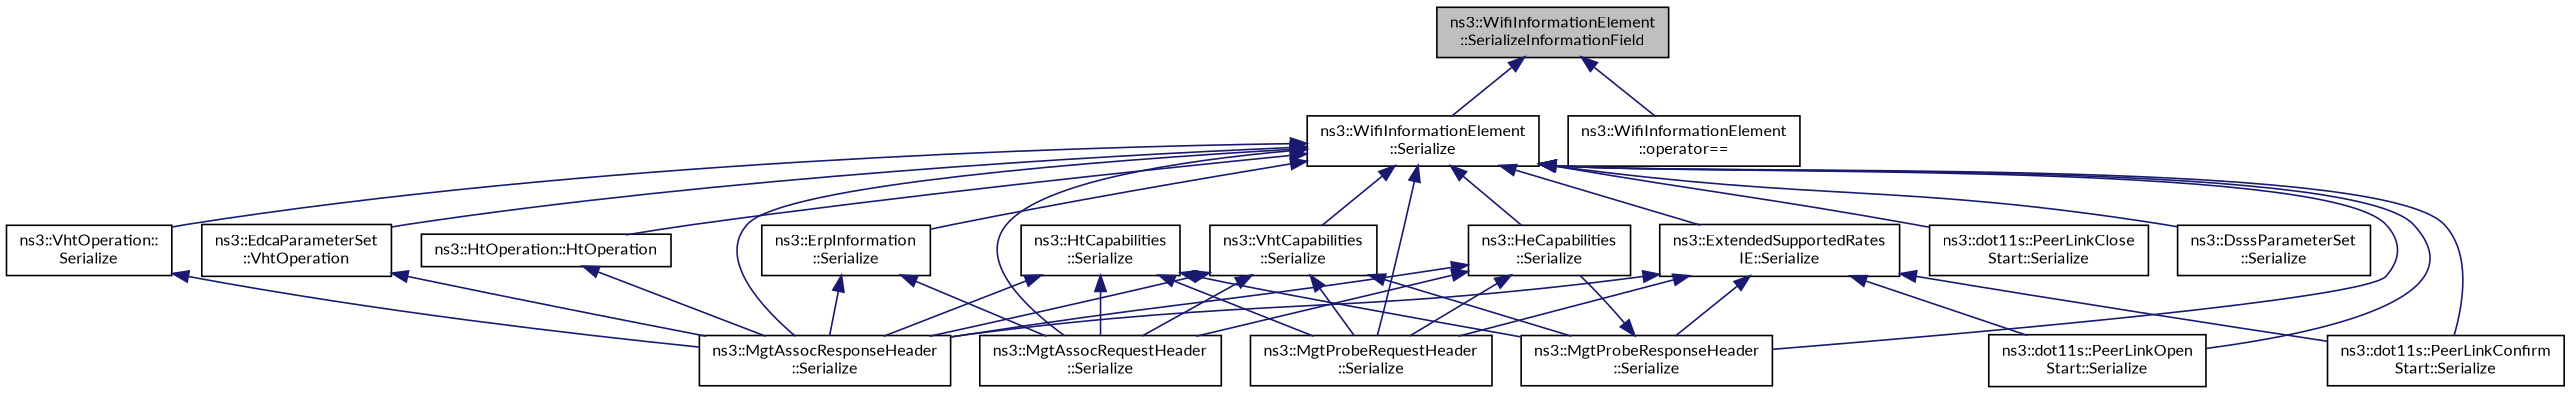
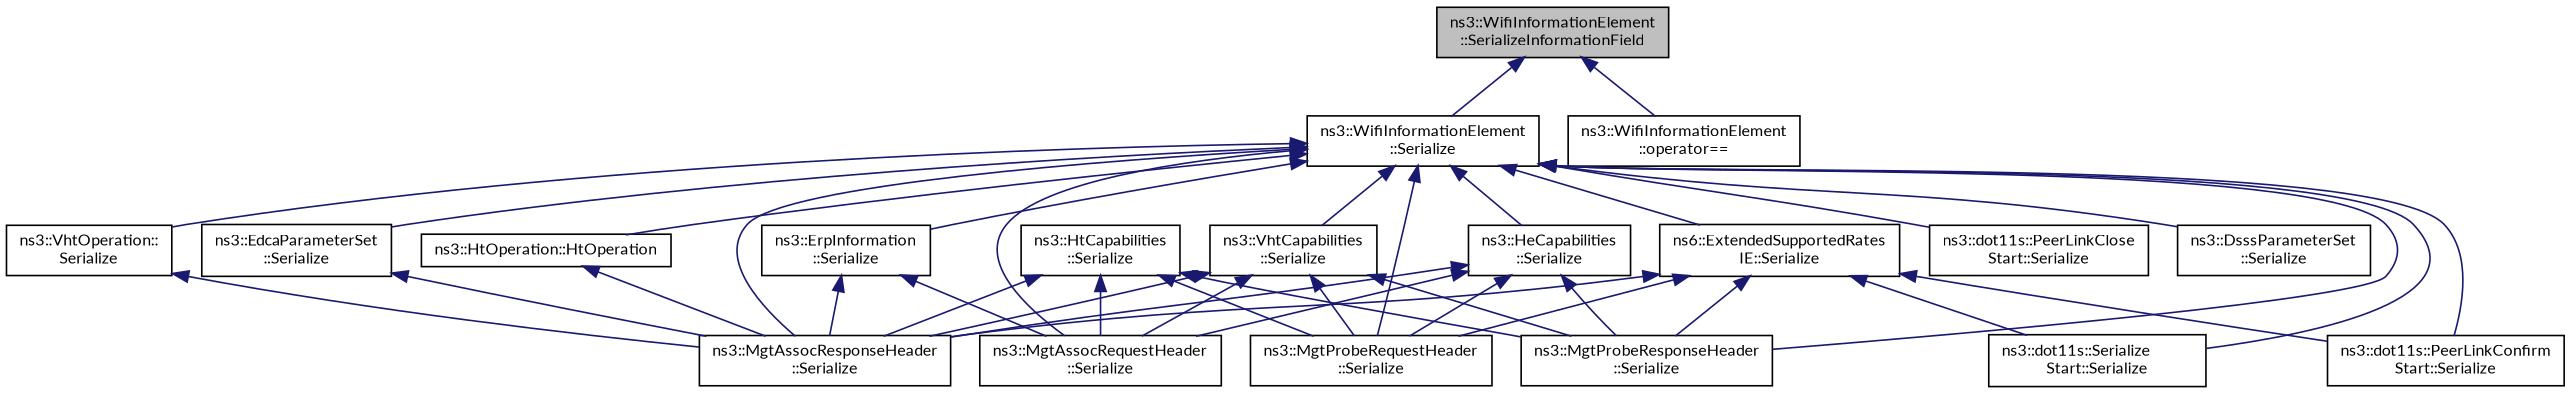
  digraph {
    fontname=Lato
    rankdir=TB
    node [color=black fillcolor=white fontname=Lato fontsize=10 shape=record style=filled]
    edge [color=midnightblue dir=back fontname=Lato fontsize=10 labelfontname=Helvetica labelfontsize=10 style=solid]
    n1 [fillcolor=grey75 fontcolor=black height=0.2 label="ns3::WifiInformationElement\l::SerializeInformationField" width=0.4]
    n2 [height=0.2 label="ns3::WifiInformationElement\l::Serialize" width=0.4]
    n3 [height=0.2 label="ns3::WifiInformationElement\l::operator==" width=0.4]
-   n4 [height=0.2 label="ns3::dot11s::PeerLinkOpen\lStart::Serialize" width=0.4]
+   n4 [height=0.2 label="ns3::dot11s::Serialize\lStart::Serialize" width=0.4]
    n5 [height=0.2 label="ns3::dot11s::PeerLinkClose\lStart::Serialize" width=0.4]
    n6 [height=0.2 label="ns3::dot11s::PeerLinkConfirm\lStart::Serialize" width=0.4]
    n7 [height=0.2 label="ns3::DsssParameterSet\l::Serialize" width=0.4]
-   n8 [height=0.2 label="ns3::EdcaParameterSet\l::VhtOperation" width=0.4]
+   n8 [height=0.2 label="ns3::EdcaParameterSet\l::Serialize" width=0.4]
    n9 [height=0.2 label="ns3::MgtAssocResponseHeader\l::Serialize" width=0.4]
    n10 [height=0.2 label="ns3::ErpInformation\l::Serialize" width=0.4]
    n11 [height=0.2 label="ns3::HeCapabilities\l::Serialize" width=0.4]
    n12 [height=0.2 label="ns3::MgtProbeRequestHeader\l::Serialize" width=0.4]
    n13 [height=0.2 label="ns3::MgtProbeResponseHeader\l::Serialize" width=0.4]
    n14 [height=0.2 label="ns3::MgtAssocRequestHeader\l::Serialize" width=0.4]
    n15 [height=0.2 label="ns3::HtOperation::HtOperation" width=0.4]
-   n16 [height=0.2 label="ns3::ExtendedSupportedRates\lIE::Serialize" width=0.4]
+   n16 [height=0.2 label="ns6::ExtendedSupportedRates\lIE::Serialize" width=0.4]
    n17 [height=0.2 label="ns3::VhtCapabilities\l::Serialize" width=0.4]
    n18 [height=0.2 label="ns3::VhtOperation::\lSerialize" width=0.4]
    n19 [height=0.2 label="ns3::HtCapabilities\l::Serialize" width=0.4]
    n1 -> n2
    n1 -> n3
    n2 -> n4
    n2 -> n5
    n2 -> n6
    n2 -> n7
    n2 -> n8
    n2 -> n9
    n2 -> n10
    n2 -> n11
    n2 -> n12
    n2 -> n13
    n2 -> n14
    n2 -> n15
    n2 -> n16
    n2 -> n17
    n2 -> n18
    n8 -> n9
    n10 -> n9
    n10 -> n14
    n11 -> n9
    n11 -> n12
-   n13 -> n11
+   n11 -> n13
    n11 -> n14
    n15 -> n9
    n16 -> n4
    n16 -> n6
    n16 -> n9
    n16 -> n12
    n16 -> n13
    n17 -> n9
    n17 -> n12
    n17 -> n13
    n17 -> n14
    n18 -> n9
    n19 -> n9
    n19 -> n12
    n19 -> n13
    n19 -> n14
  }
